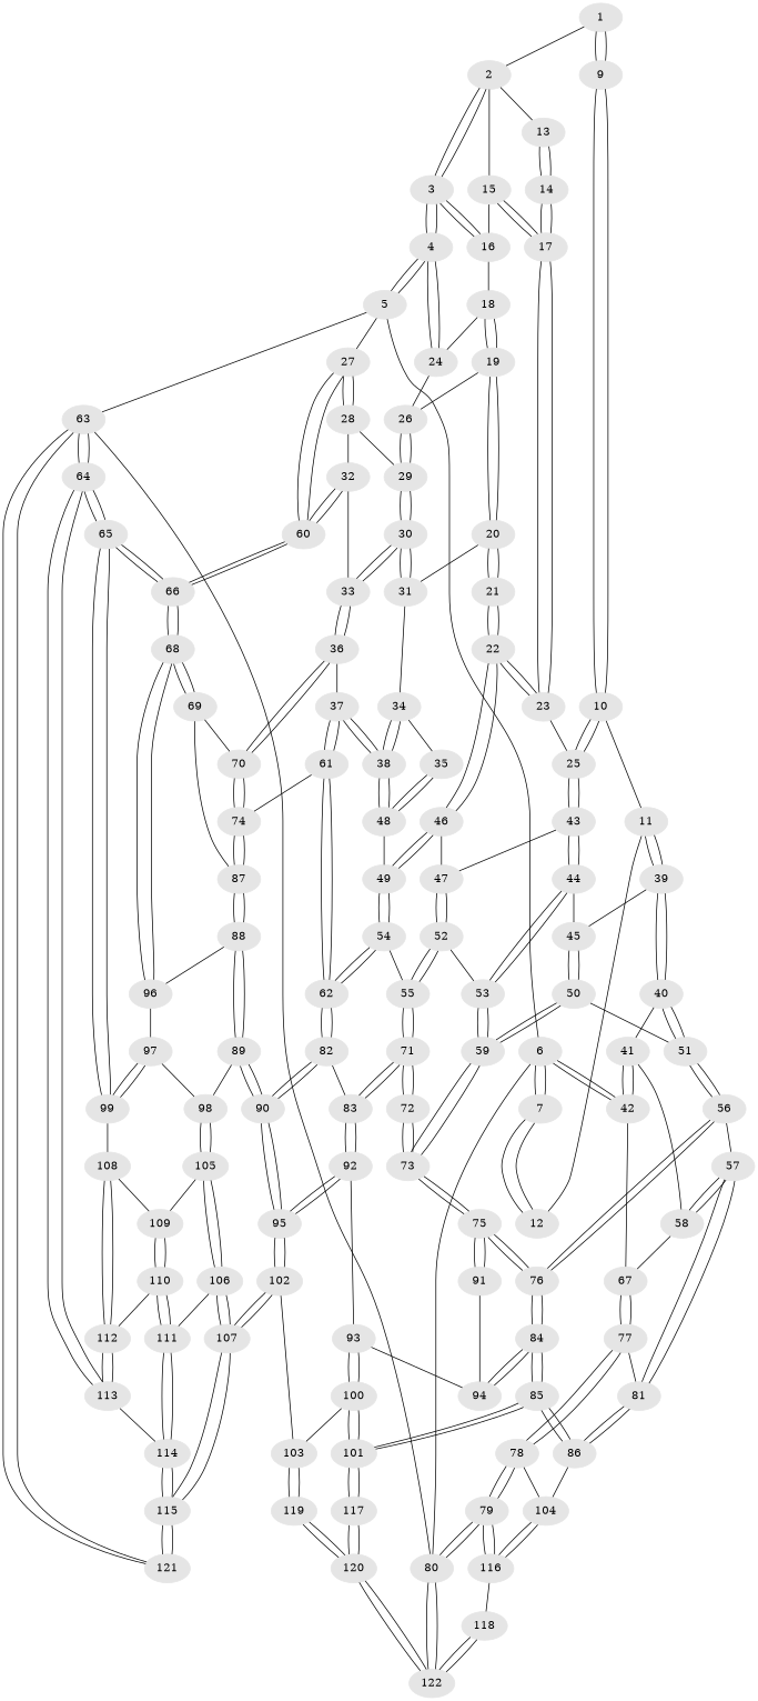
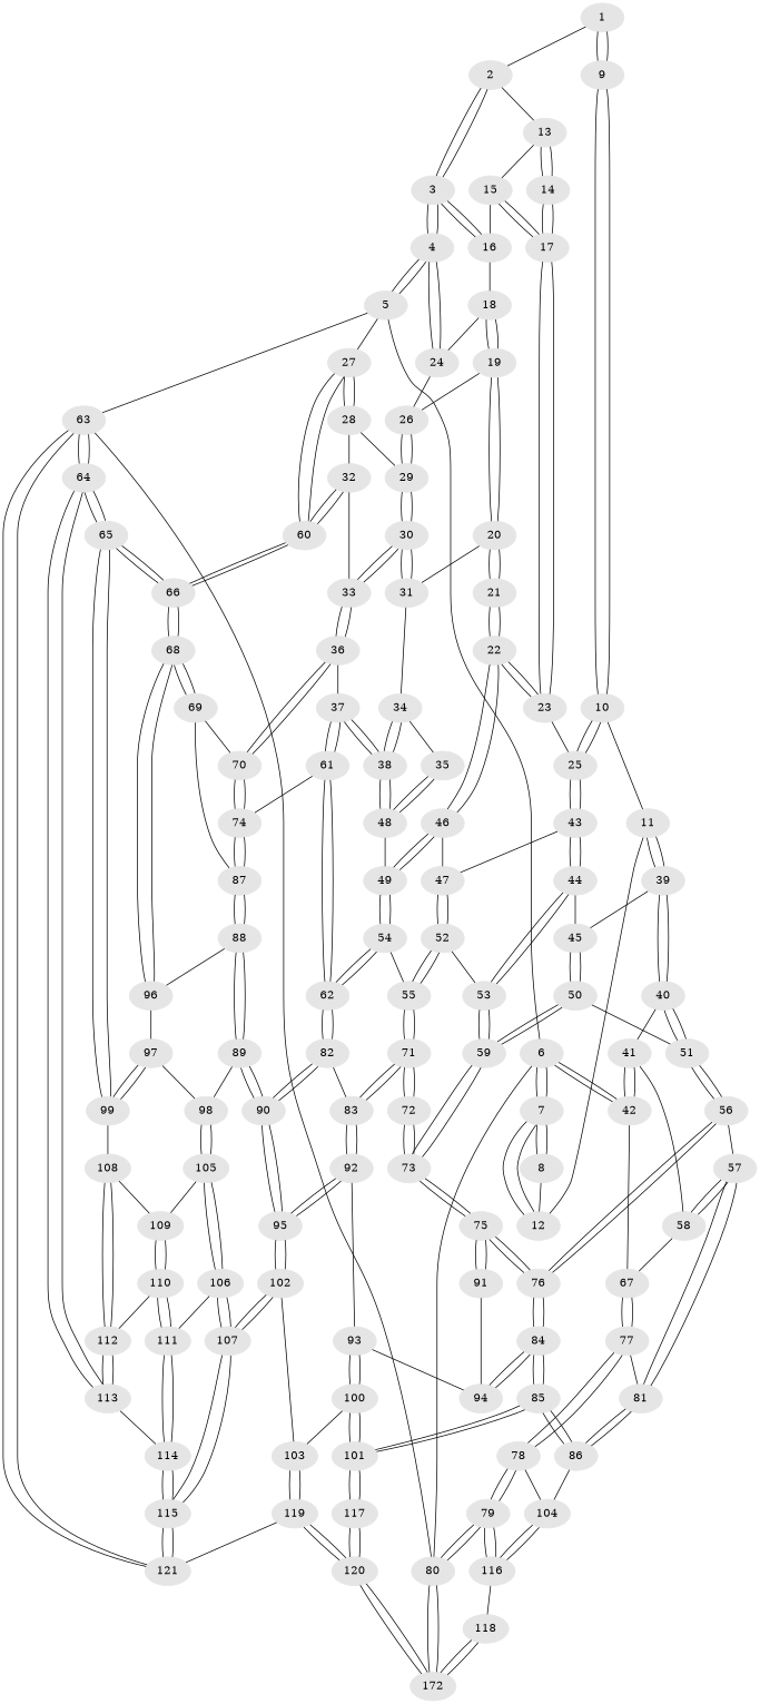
  graph {
    node [color=gray90 style=filled]
    1
    2
    9
    3
    13
    10
    4
    16
    14
    15
    5
    24
    18
    6
    27
    63
    26
    7
    42
    80
    28
    60
    64
    121
+   8
    12
    67
-   122
+   122 [label=172]
    11
    25
    17
    39
    43
    40
    45
    23
    19
    20
    21
    31
    29
    22
    34
    46
    35
    48
    47
    49
    44
    30
    32
    66
    33
    36
    38
    37
    70
    61
    74
    62
    41
    51
    50
    58
    56
    77
    53
    52
    59
    54
    55
    73
    57
    76
    71
    82
    72
    83
    81
    84
    86
    75
    68
    87
    90
    65
    113
    99
    114
    108
    69
    96
    78
    97
    88
    92
    91
    94
    85
    79
    104
    116
    118
    95
    93
    101
    117
    89
    98
    105
    102
    100
    103
    107
    106
    109
    112
    119
    120
    115
    111
    110
    1 -- 2
    1 -- 9
    1 -- 9
    2 -- 3
    2 -- 3
    2 -- 13
    9 -- 10
    9 -- 10
    3 -- 4
    3 -- 4
    3 -- 16
    3 -- 16
    13 -- 14
    13 -- 14
-   2 -- 15
+   13 -- 15
    10 -- 11
    10 -- 25
    10 -- 25
    4 -- 5
    4 -- 5
    4 -- 24
    4 -- 24
    16 -- 18
    14 -- 17
    14 -- 17
    15 -- 16
    15 -- 17
    15 -- 17
    5 -- 6
    5 -- 27
    5 -- 63
    24 -- 26
    18 -- 24
    18 -- 19
    18 -- 19
    6 -- 7
    6 -- 7
    6 -- 42
    6 -- 42
    6 -- 80
    27 -- 28
    27 -- 28
    27 -- 60
    27 -- 60
    63 -- 80
    63 -- 64
    63 -- 64
    63 -- 121
    63 -- 121
    26 -- 29
    26 -- 29
+   7 -- 8
+   7 -- 8
    7 -- 12
    7 -- 12
    42 -- 67
    80 -- 122
    80 -- 122
    28 -- 29
    28 -- 32
    60 -- 66
    60 -- 66
    64 -- 65
    64 -- 65
    64 -- 113
    64 -- 113
+   8 -- 12
    67 -- 77
    67 -- 77
    11 -- 12
    11 -- 39
    11 -- 39
    25 -- 43
    25 -- 43
    17 -- 23
    17 -- 23
    39 -- 40
    39 -- 40
    39 -- 45
    43 -- 47
    43 -- 44
    43 -- 44
    40 -- 41
    40 -- 51
    40 -- 51
    45 -- 50
    45 -- 50
    23 -- 25
    19 -- 26
    19 -- 20
    19 -- 20
    20 -- 21
    20 -- 21
    20 -- 31
    21 -- 22
    21 -- 22
    31 -- 34
    29 -- 30
    29 -- 30
    22 -- 23
    22 -- 23
    22 -- 46
    22 -- 46
    34 -- 35
    34 -- 38
    34 -- 38
    46 -- 47
    46 -- 49
    46 -- 49
    35 -- 48
    35 -- 48
    48 -- 49
    47 -- 52
    47 -- 52
    49 -- 54
    49 -- 54
    44 -- 45
    44 -- 53
    44 -- 53
    30 -- 31
    30 -- 31
    30 -- 33
    30 -- 33
    32 -- 60
    32 -- 60
    32 -- 33
    66 -- 68
    66 -- 68
    33 -- 36
    33 -- 36
    36 -- 37
    36 -- 70
    36 -- 70
    38 -- 48
    38 -- 48
    37 -- 38
    37 -- 38
    37 -- 61
    37 -- 61
    70 -- 74
    70 -- 74
    61 -- 74
    61 -- 62
    61 -- 62
    74 -- 87
    74 -- 87
    62 -- 82
    62 -- 82
    41 -- 42
    41 -- 42
    41 -- 58
    51 -- 56
    51 -- 56
    50 -- 51
    50 -- 59
    50 -- 59
    58 -- 67
    56 -- 57
    56 -- 76
    56 -- 76
    77 -- 81
    77 -- 78
    77 -- 78
    53 -- 59
    53 -- 59
    52 -- 53
    52 -- 55
    52 -- 55
    59 -- 73
    59 -- 73
    54 -- 62
    54 -- 62
    54 -- 55
    55 -- 71
    55 -- 71
    73 -- 75
    73 -- 75
    57 -- 58
    57 -- 58
    57 -- 81
    57 -- 81
    76 -- 84
    76 -- 84
    71 -- 72
    71 -- 72
    71 -- 83
    71 -- 83
    82 -- 83
    82 -- 90
    82 -- 90
    72 -- 73
    72 -- 73
    83 -- 92
    83 -- 92
    81 -- 86
    81 -- 86
    84 -- 94
    84 -- 94
    84 -- 85
    84 -- 85
    86 -- 104
    75 -- 76
    75 -- 76
    75 -- 91
    75 -- 91
    68 -- 69
    68 -- 69
    68 -- 96
    68 -- 96
    87 -- 88
    87 -- 88
    90 -- 95
    90 -- 95
    65 -- 66
    65 -- 66
    65 -- 99
    65 -- 99
    113 -- 114
    99 -- 108
    114 -- 115
    114 -- 115
    108 -- 109
    108 -- 112
    108 -- 112
    69 -- 70
    69 -- 87
    96 -- 97
    78 -- 79
    78 -- 79
    78 -- 104
    97 -- 99
    97 -- 99
    97 -- 98
    88 -- 96
    88 -- 89
    88 -- 89
    92 -- 95
    92 -- 95
    92 -- 93
    91 -- 94
    85 -- 86
    85 -- 86
    85 -- 101
    85 -- 101
    79 -- 80
    79 -- 80
    79 -- 116
    79 -- 116
    104 -- 116
    104 -- 116
    116 -- 118
    118 -- 122
    118 -- 122
    95 -- 102
    95 -- 102
    93 -- 94
    93 -- 100
    93 -- 100
    101 -- 117
    101 -- 117
    117 -- 120
    117 -- 120
    89 -- 90
    89 -- 90
    89 -- 98
    98 -- 105
    98 -- 105
    105 -- 106
    105 -- 106
    105 -- 109
    102 -- 103
    102 -- 107
    102 -- 107
    100 -- 101
    100 -- 101
    100 -- 103
    103 -- 119
    103 -- 119
    107 -- 115
    107 -- 115
    106 -- 107
    106 -- 107
    106 -- 111
    109 -- 110
    109 -- 110
    112 -- 113
    112 -- 113
+   119 -- 121
    119 -- 120
    119 -- 120
    120 -- 122
    120 -- 122
    115 -- 121
    115 -- 121
    111 -- 114
    111 -- 114
    110 -- 112
    110 -- 111
    110 -- 111
  }
